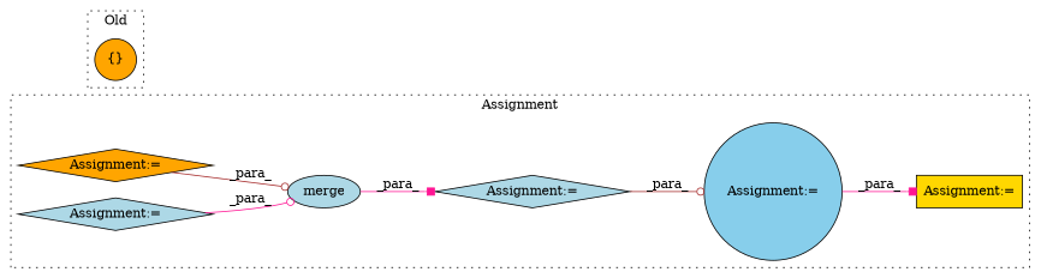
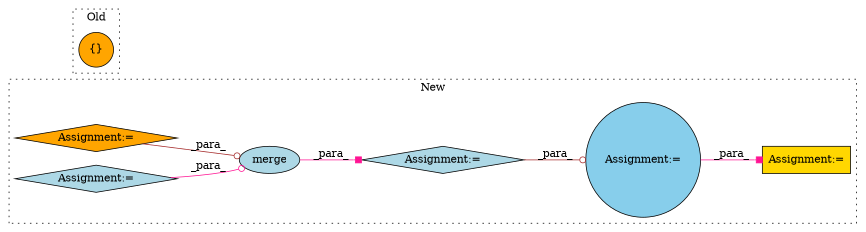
  digraph {
    rankdir=LR
    node [a=7 l=1 shape=diamond style=filled fillcolor=lightblue]
    edge [color=deeppink arrowhead=odot]
    n1 [a=32 l="6,1" label=merge s="3773,3817" shape=ellipse]
    n2 [label="Assignment:=" s=3701 fillcolor=orange]
    n3 [label="Assignment:=" s=4011 shape=box fillcolor=gold]
    n4 [label="Assignment:=" s=3973 shape=circle fillcolor=skyblue]
    n5 [label="Assignment:=" s=3772]
    n6 [l=8 label="Assignment:=" s=3276]
    n7 [a=4 l="1,1" label="{}" s="4670,4681" shape=circle fillcolor=orange]
    subgraph cluster_1 {
-     label=Assignment
+     label=New
      style=dotted
      n1
      n2
      n3
      n4
      n5
      n6
    }
    subgraph cluster_2 {
      label=Old
      style=dotted
      n7
    }
    n1 -> n5 [label=_para_ arrowhead=box]
    n2 -> n1 [label=_para_ color=brown]
    n4 -> n3 [label=_para_ arrowhead=box]
    n5 -> n4 [label=_para_ color=brown]
    n6 -> n1 [label=_para_]
  }
